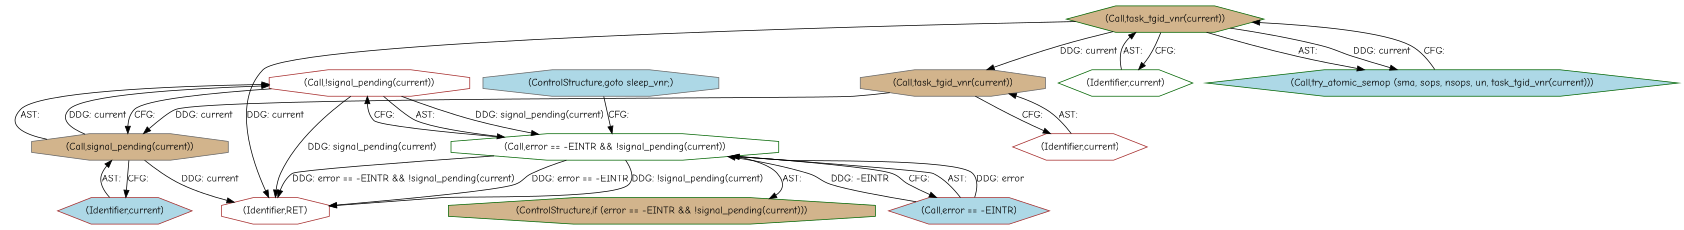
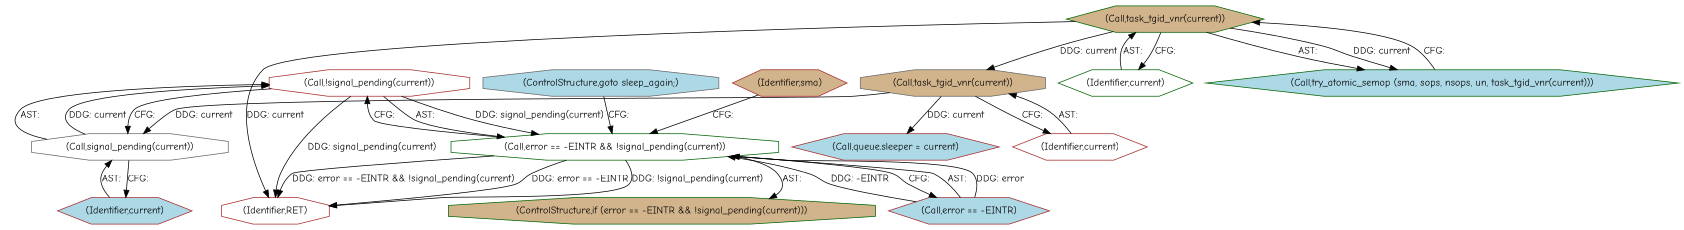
  digraph {
    fontname="Comic Neue"
    node [color=brown fillcolor=white fontname="Comic Neue" shape=hexagon style=filled]
    edge [fontname="Comic Neue"]
    n1 [label="(Call,!signal_pending(current))" shape=octagon]
-   n2 [color=gray40 fillcolor=tan label="(Call,signal_pending(current))" shape=octagon]
+   n2 [color=gray40 label="(Call,signal_pending(current))" shape=octagon]
    n3 [color=darkgreen label="(Call,error == -EINTR && !signal_pending(current))" shape=octagon]
    n4 [label="(Identifier,RET)" shape=octagon]
    n5 [fillcolor=lightblue label="(Identifier,current)"]
    n6 [fillcolor=lightblue label="(Call,error == -EINTR)"]
    n7 [color=darkgreen fillcolor=tan label="(ControlStructure,if (error == -EINTR && !signal_pending(current)))" shape=octagon]
    n8 [color=gray40 fillcolor=tan label="(Call,task_tgid_vnr(current))" shape=octagon]
+   n9 [fillcolor=lightblue label="(Call,queue.sleeper = current)"]
    n10 [label="(Identifier,current)"]
    n11 [color=darkgreen fillcolor=tan label="(Call,task_tgid_vnr(current))"]
    n12 [color=darkgreen label="(Identifier,current)"]
    n13 [color=darkgreen fillcolor=lightblue label="(Call,try_atomic_semop (sma, sops, nsops, un, task_tgid_vnr(current)))"]
-   n14 [color=gray40 fillcolor=lightblue label="(ControlStructure,goto sleep_vnr;)" shape=octagon]
+   n14 [color=gray40 fillcolor=lightblue label="(ControlStructure,goto sleep_again;)" shape=octagon]
+   n15 [fillcolor=tan label="(Identifier,sma)"]
    n1 -> n2 [label="CFG: "]
    n1 -> n3 [label="AST: "]
    n1 -> n3 [label="DDG: signal_pending(current)"]
    n1 -> n4 [label="DDG: signal_pending(current)"]
    n2 -> n1 [label="AST: "]
    n2 -> n1 [label="DDG: current"]
-   n2 -> n4 [label="DDG: current"]
    n2 -> n5 [label="CFG: "]
    n3 -> n1 [label="CFG: "]
    n3 -> n4 [label="DDG: error == -EINTR && !signal_pending(current)"]
    n3 -> n4 [label="DDG: error == -EINTR"]
    n3 -> n4 [label="DDG: !signal_pending(current)"]
    n3 -> n6 [label="CFG: "]
    n3 -> n7 [label="AST: "]
    n5 -> n2 [label="AST: "]
    n6 -> n3 [label="AST: "]
    n6 -> n3 [label="DDG: error"]
    n6 -> n3 [label="DDG: -EINTR"]
    n8 -> n2 [label="DDG: current"]
+   n8 -> n9 [label="DDG: current"]
    n8 -> n10 [label="CFG: "]
    n10 -> n8 [label="AST: "]
    n11 -> n4 [label="DDG: current"]
    n11 -> n8 [label="DDG: current"]
    n11 -> n12 [label="CFG: "]
    n11 -> n13 [label="AST: "]
    n11 -> n13 [label="DDG: current"]
    n12 -> n11 [label="AST: "]
    n13 -> n11 [label="CFG: "]
    n14 -> n3 [label="CFG: "]
+   n15 -> n3 [label="CFG: "]
  }
